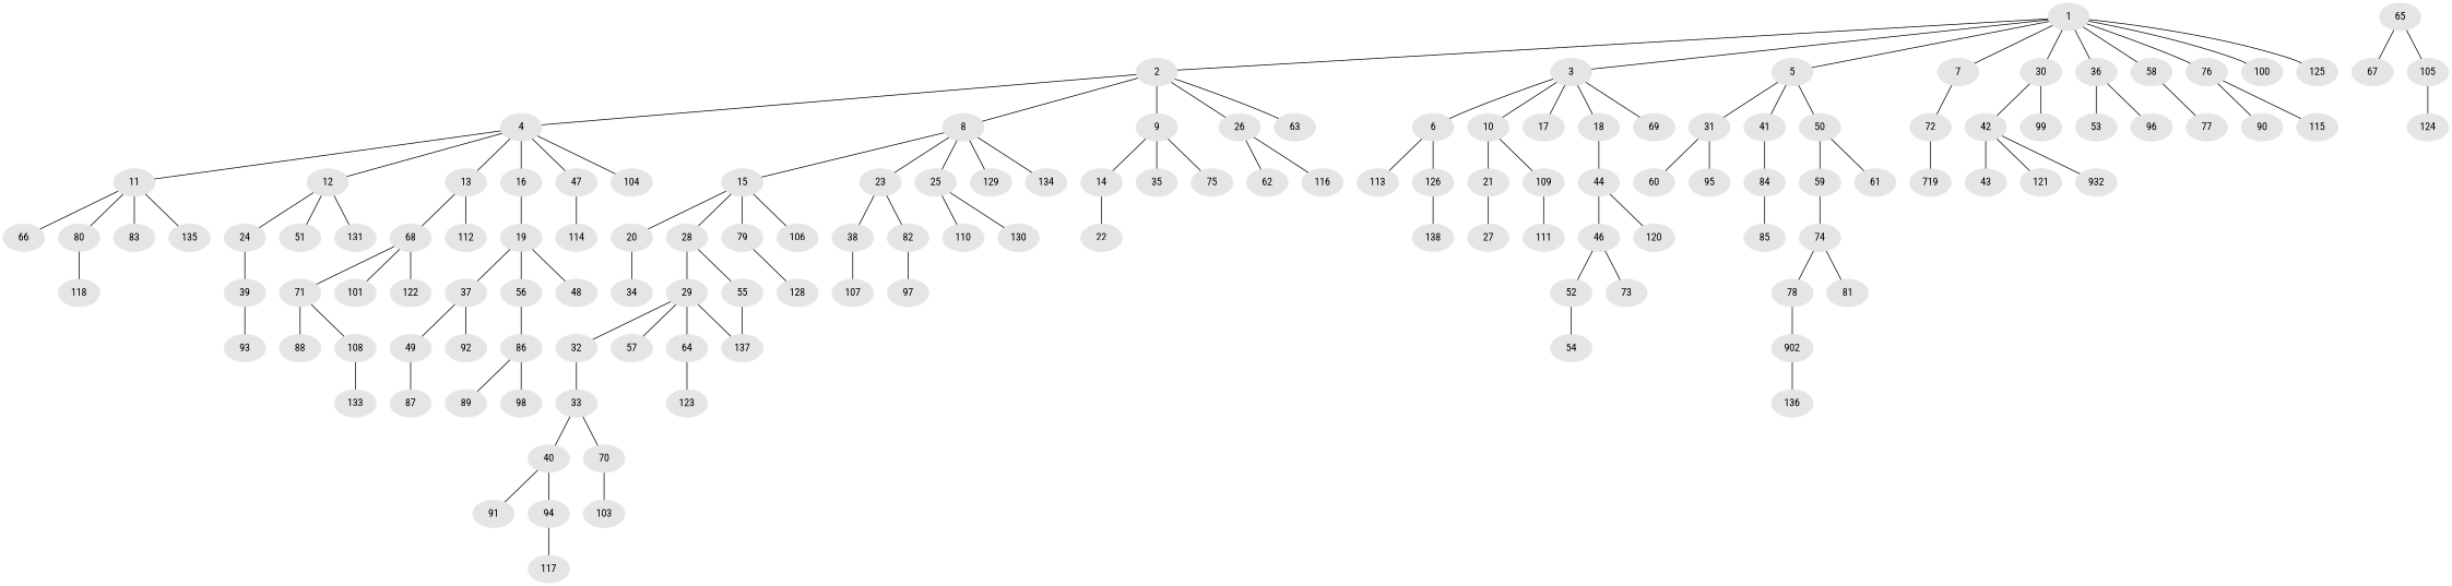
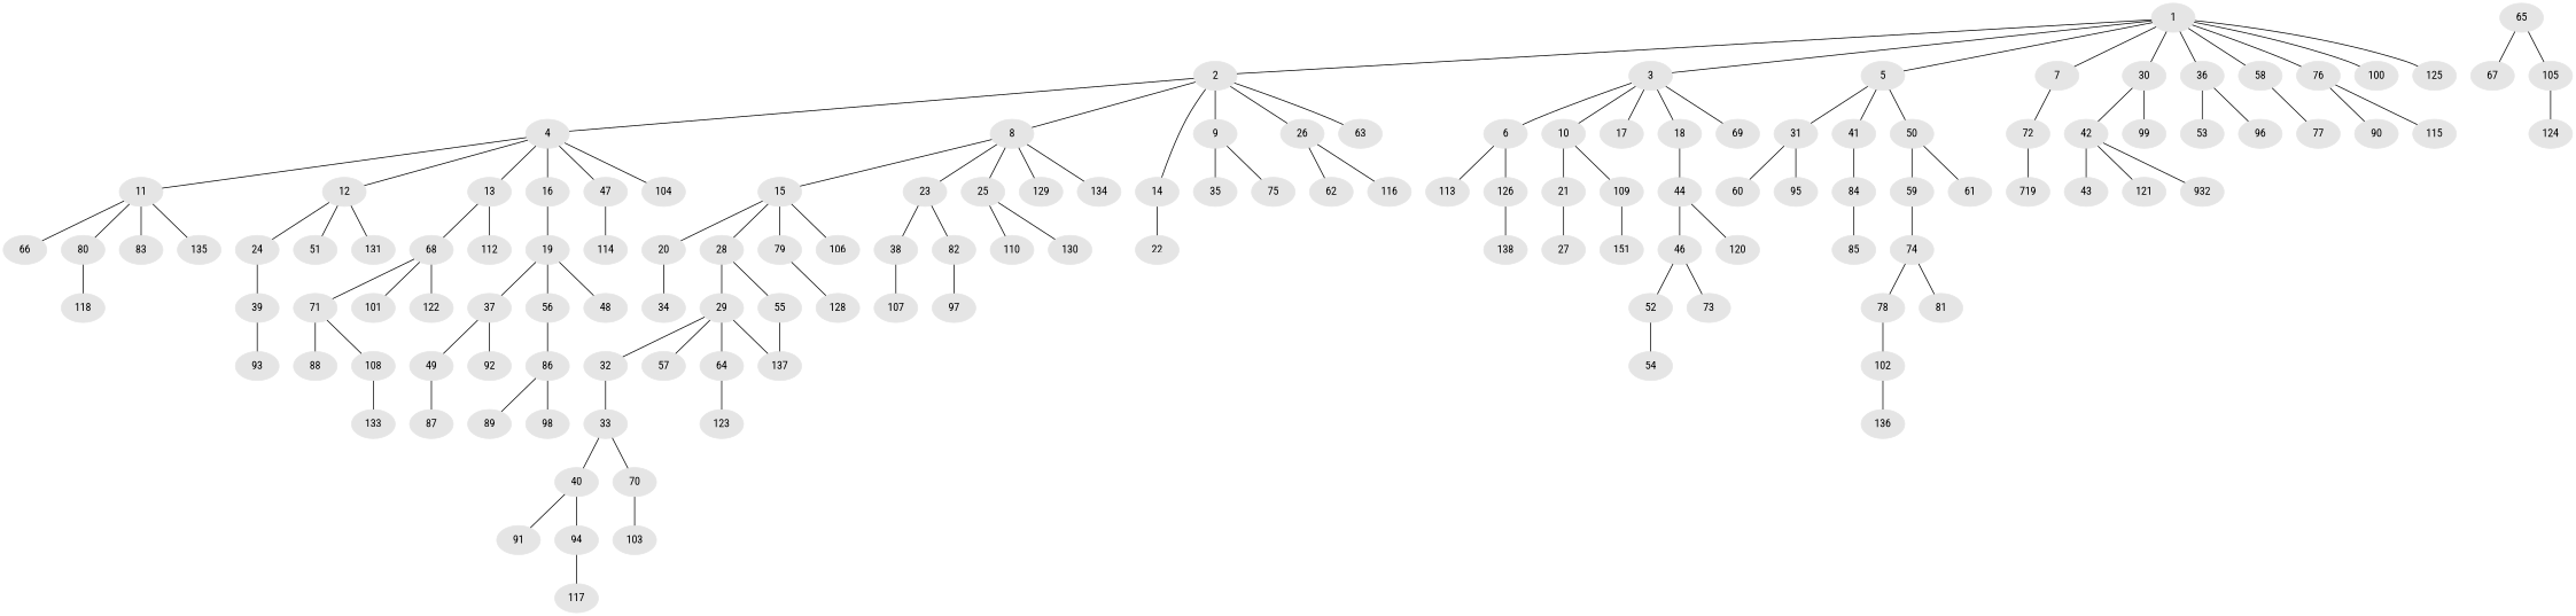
  graph {
    fontname="Roboto Condensed"
    node [color=gray90 fontname="Roboto Condensed" style=filled]
    edge [fontname="Roboto Condensed"]
    1
    2
    3
    5
    7
    30
    36
    58
    76
    100
    125
    4
    8
    9
    14
    26
    63
    6
    10
    17
    18
    69
    31
    41
    50
    72
    42
    99
    53
    96
    77
    90
    115
    11
    12
    13
    16
    47
    104
    15
    23
    25
    129
    134
    35
    75
    22
    62
    116
    113
    126
    21
    109
    44
    66
    80
    83
    135
    24
    51
    131
    68
    112
    19
    114
    60
    95
    84
    59
    61
    138
    n72 [label=719]
    20
    28
    79
    106
    38
    82
    110
    130
    27
-   111
+   111 [label=151]
    118
    39
    71
    101
    122
    34
    29
    55
    128
    37
    56
    48
    46
    120
    49
    92
    86
    107
    97
    93
    32
    57
    64
    137
    33
    123
    65
    67
    105
    43
    121
    n114 [label=932]
    40
    70
    91
    94
    103
    87
    117
    85
    52
    73
    54
    74
    89
    98
    78
    81
    124
    88
    108
    133
-   102 [label=902]
+   102
    136
    1 -- 2
    1 -- 3
    1 -- 5
    1 -- 7
    1 -- 30
    1 -- 36
    1 -- 58
    1 -- 76
    1 -- 100
    1 -- 125
    2 -- 4
    2 -- 8
    2 -- 9
-   9 -- 14
+   2 -- 14
    2 -- 26
    2 -- 63
    3 -- 6
    3 -- 10
    3 -- 17
    3 -- 18
    3 -- 69
    5 -- 31
    5 -- 41
    5 -- 50
    7 -- 72
    30 -- 42
    30 -- 99
    36 -- 53
    36 -- 96
    58 -- 77
    76 -- 90
    76 -- 115
    4 -- 11
    4 -- 12
    4 -- 13
    4 -- 16
    4 -- 47
    4 -- 104
    8 -- 15
    8 -- 23
    8 -- 25
    8 -- 129
    8 -- 134
    9 -- 35
    9 -- 75
    14 -- 22
    26 -- 62
    26 -- 116
    6 -- 113
    6 -- 126
    10 -- 21
    10 -- 109
    18 -- 44
    31 -- 60
    31 -- 95
    41 -- 84
    50 -- 59
    50 -- 61
    72 -- n72
    42 -- 43
    42 -- 121
    42 -- n114
    11 -- 66
    11 -- 80
    11 -- 83
    11 -- 135
    12 -- 24
    12 -- 51
    12 -- 131
    13 -- 68
    13 -- 112
    16 -- 19
    47 -- 114
    15 -- 20
    15 -- 28
    15 -- 79
    15 -- 106
    23 -- 38
    23 -- 82
    25 -- 110
    25 -- 130
    126 -- 138
    21 -- 27
    109 -- 111
    44 -- 46
    44 -- 120
    80 -- 118
    24 -- 39
    68 -- 71
    68 -- 101
    68 -- 122
    19 -- 37
    19 -- 56
    19 -- 48
    84 -- 85
    59 -- 74
    20 -- 34
    28 -- 29
    28 -- 55
    79 -- 128
    38 -- 107
    82 -- 97
    39 -- 93
    71 -- 88
    71 -- 108
    29 -- 32
    29 -- 57
    29 -- 64
    29 -- 137
    55 -- 137
    37 -- 49
    37 -- 92
    56 -- 86
    46 -- 52
    46 -- 73
    49 -- 87
    86 -- 89
    86 -- 98
    32 -- 33
    64 -- 123
    33 -- 40
    33 -- 70
    65 -- 67
    65 -- 105
    105 -- 124
    40 -- 91
    40 -- 94
    70 -- 103
    94 -- 117
    52 -- 54
    74 -- 78
    74 -- 81
    78 -- 102
    108 -- 133
    102 -- 136
  }
